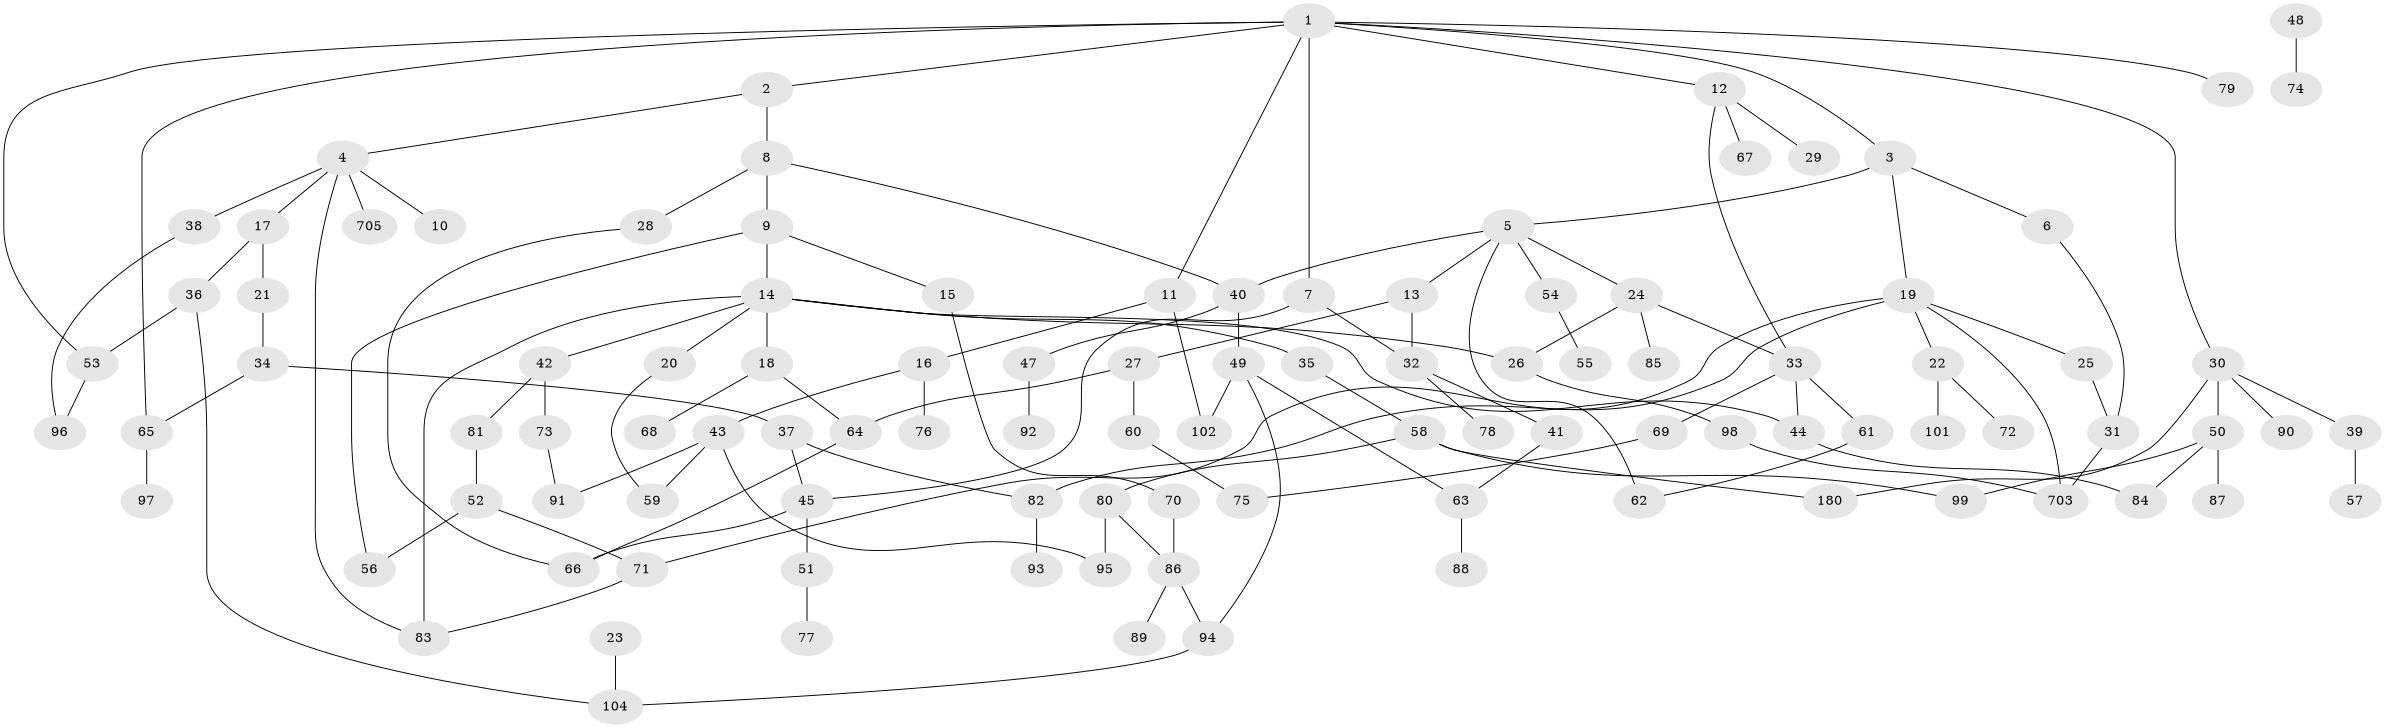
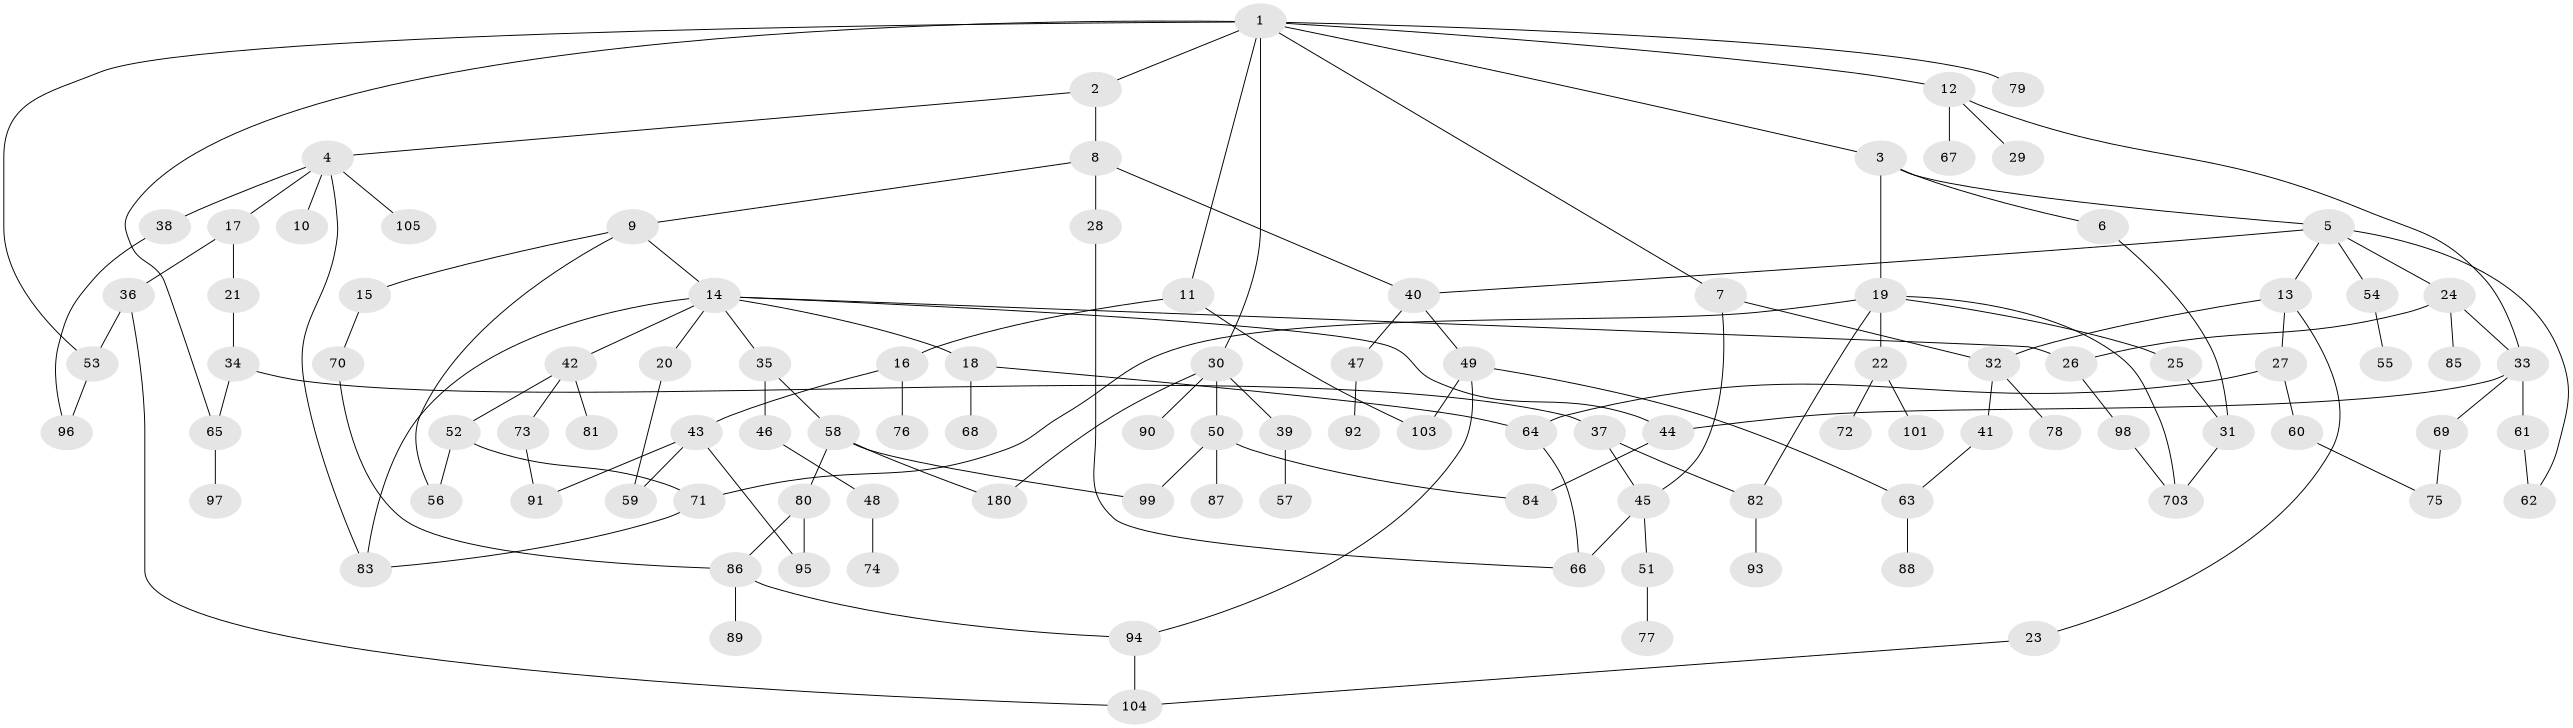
  graph {
    node [color=gray90 style=filled]
    1
    2
    3
    7
    11
    12
    30
    53
    65
    79
    4
    8
    5
    6
    19
    32
    45
    16
-   102
+   102 [label=103]
    29
    33
    67
    39
    50
    90
    n26 [label=180]
    96
    97
    10
    17
    38
    83
-   105 [label=705]
+   105
    40
    9
    28
    13
    24
    54
    62
    31
    22
    25
    71
    82
    n46 [label=703]
    21
    36
    23
    27
    26
    85
    47
    49
    55
    41
    78
    66
    51
    14
    15
    56
    18
    20
    35
    42
    44
    70
    43
    76
    61
    69
    104
    64
    60
    68
    59
    98
+   46
    58
    52
    73
    81
    84
    86
    91
    95
    34
    72
    101
    93
    37
    75
    57
    87
    99
    63
    48
    80
    92
    94
    88
    77
    74
    89
    1 -- 2
    1 -- 3
    1 -- 7
    1 -- 11
    1 -- 12
    1 -- 30
    1 -- 53
    1 -- 65
    1 -- 79
    2 -- 4
    2 -- 8
    3 -- 5
    3 -- 6
    3 -- 19
    7 -- 32
    7 -- 45
    11 -- 16
    11 -- 102
    12 -- 29
    12 -- 33
    12 -- 67
    30 -- 39
    30 -- 50
    30 -- 90
    30 -- n26
    53 -- 96
    65 -- 97
    4 -- 10
    4 -- 17
    4 -- 38
    4 -- 83
    4 -- 105
    8 -- 40
    8 -- 9
    8 -- 28
    5 -- 40
    5 -- 13
    5 -- 24
    5 -- 54
    5 -- 62
    6 -- 31
    19 -- 22
    19 -- 25
    19 -- 71
    19 -- 82
    19 -- n46
    32 -- 41
    32 -- 78
    45 -- 66
    45 -- 51
    16 -- 43
    16 -- 76
    33 -- 44
    33 -- 61
    33 -- 69
    39 -- 57
    50 -- 84
    50 -- 87
    50 -- 99
    17 -- 21
    17 -- 36
    38 -- 96
    40 -- 47
    40 -- 49
    9 -- 14
    9 -- 15
    9 -- 56
    28 -- 66
    13 -- 32
+   13 -- 23
    13 -- 27
    24 -- 33
    24 -- 26
    24 -- 85
    54 -- 55
    31 -- n46
    22 -- 72
    22 -- 101
    25 -- 31
    71 -- 83
    82 -- 93
    21 -- 34
    36 -- 53
    36 -- 104
    23 -- 104
    27 -- 64
    27 -- 60
    26 -- 98
    47 -- 92
    49 -- 102
    49 -- 63
    49 -- 94
    41 -- 63
    51 -- 77
    14 -- 83
    14 -- 26
    14 -- 18
    14 -- 20
    14 -- 35
    14 -- 42
    14 -- 44
    15 -- 70
    18 -- 64
    18 -- 68
    20 -- 59
+   35 -- 46
    35 -- 58
-   81 -- 52
+   42 -- 52
    42 -- 73
    42 -- 81
    44 -- 84
    70 -- 86
    43 -- 59
    43 -- 91
    43 -- 95
    61 -- 62
    69 -- 75
    64 -- 66
    60 -- 75
    98 -- n46
+   46 -- 48
    58 -- n26
    58 -- 99
    58 -- 80
    52 -- 71
    52 -- 56
    73 -- 91
    86 -- 94
    86 -- 89
    34 -- 65
    34 -- 37
    37 -- 45
    37 -- 82
    63 -- 88
    48 -- 74
    80 -- 86
    80 -- 95
    94 -- 104
  }
